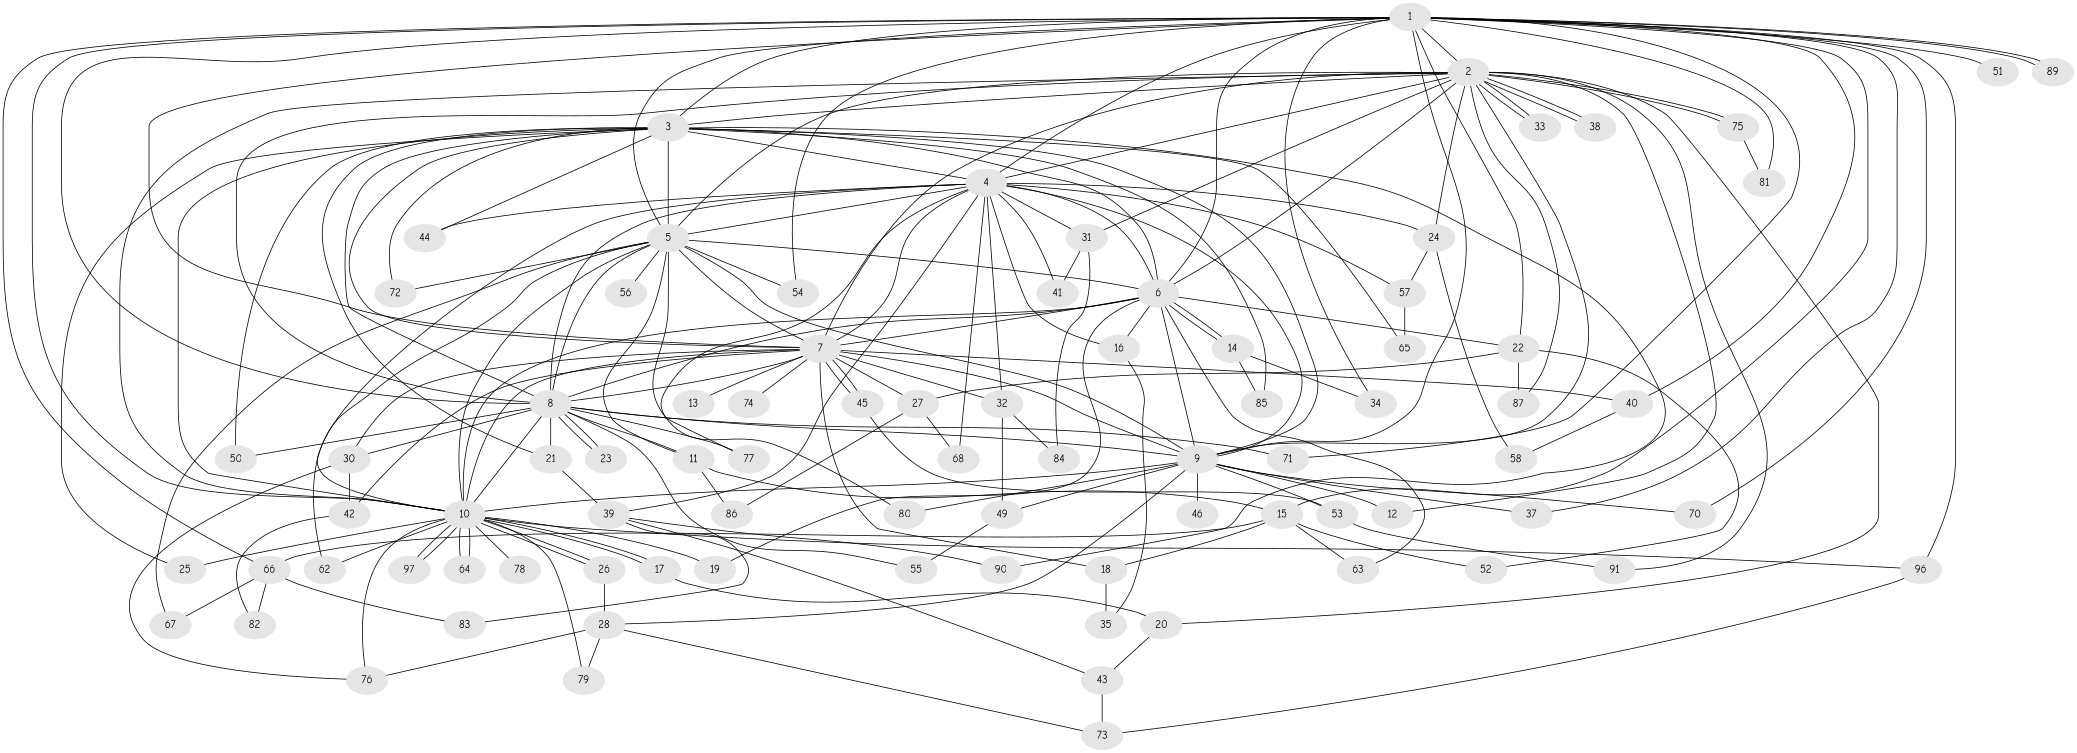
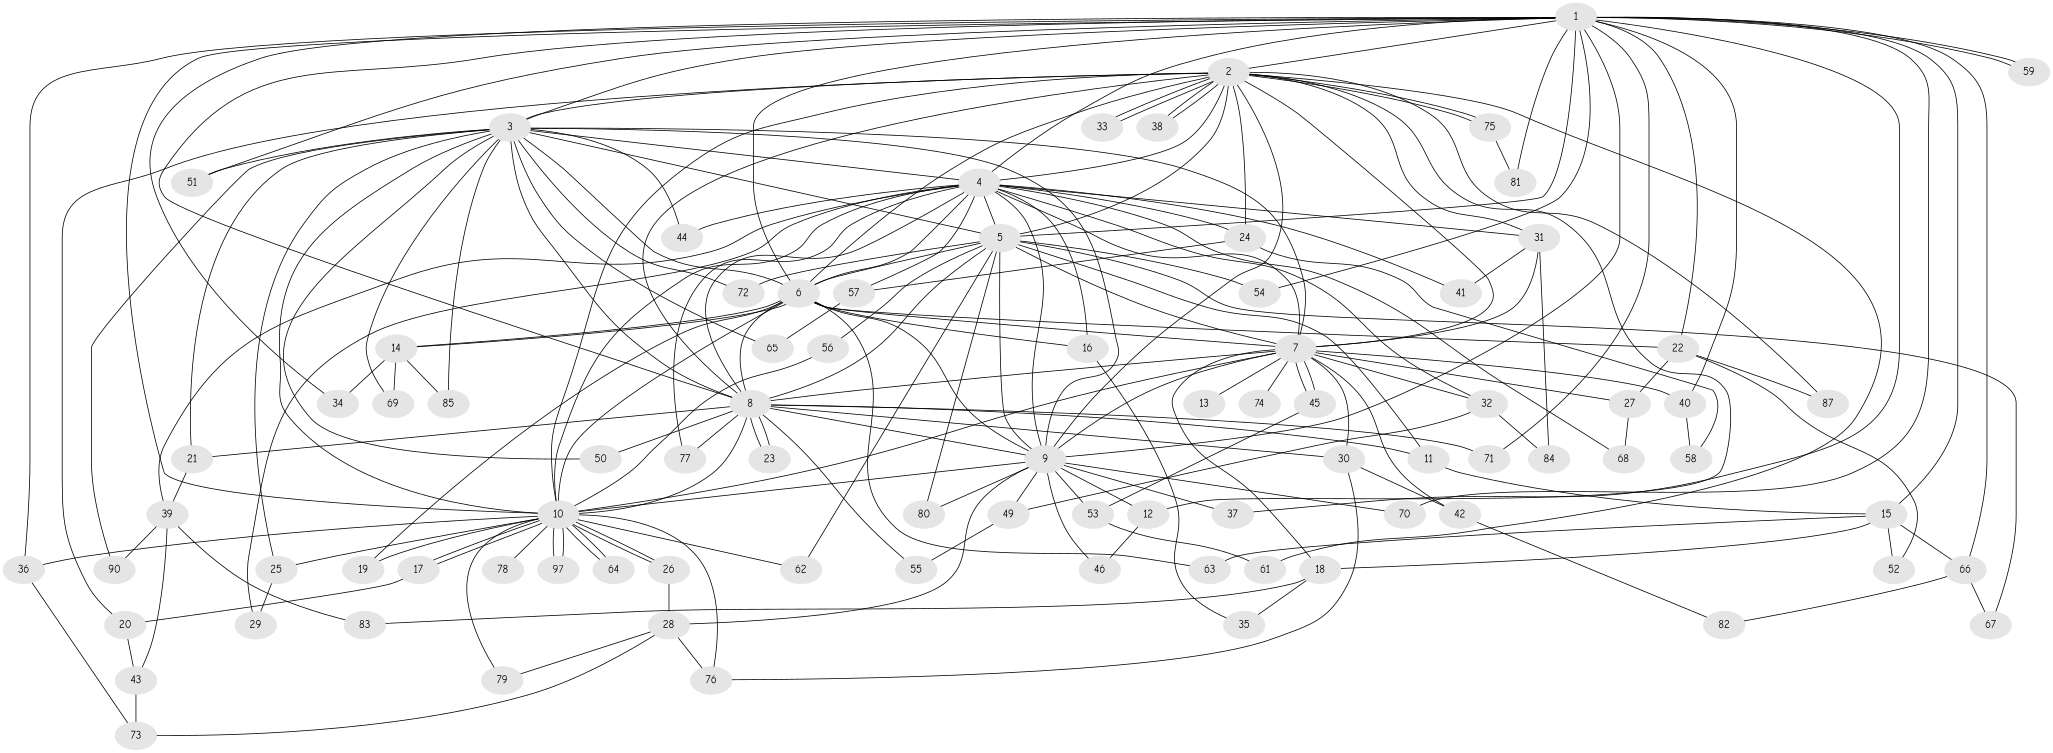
  graph {
    fontname="Comic Neue"
    node [color=gray90 fontname="Comic Neue" style=filled]
    edge [fontname="Comic Neue"]
    1
    2
    3
    4
    5
    6
    7
    8
    9
    10
    15
    22
    34
-   36 [label=96]
+   36
    37
    40
    51
    54
-   59 [label=89]
+   59
    66
    70
    71
    81
    12
    20
    24
    31
    33
    38
-   61 [label=91]
+   61
    75
    87
    21
    25
    44
    50
    n37 [label=90]
    65
+   69
    72
    85
    16
+   29
    32
    39
    41
    57
    68
    77
    56
    11
    62
    67
    80
    14
    19
    63
    13
    18
    27
    30
    42
    45
    74
    23
    55
    28
    46
    49
    53
    17
    26
    n73 [label=97]
    64
    78
    79
    76
    52
    73
    58
    82
    43
    84
    35
    83
-   86
    1 -- 2
    1 -- 3
    1 -- 4
    1 -- 5
    1 -- 6
-   1 -- 7
+   31 -- 7
    1 -- 8
    1 -- 9
    1 -- 10
    1 -- 15
    1 -- 22
    1 -- 34
    1 -- 36
    1 -- 37
    1 -- 40
    1 -- 51
    1 -- 54
    1 -- 59
    1 -- 59
    1 -- 66
    1 -- 70
    1 -- 71
    1 -- 81
    2 -- 3
    2 -- 4
    2 -- 5
    2 -- 6
    2 -- 7
    2 -- 8
    2 -- 9
    2 -- 10
    2 -- 12
    2 -- 20
    2 -- 24
    2 -- 31
    2 -- 33
    2 -- 33
    2 -- 38
    2 -- 38
    2 -- 61
    2 -- 75
    2 -- 75
    2 -- 87
    3 -- 4
    3 -- 5
    3 -- 6
    3 -- 7
    3 -- 8
    3 -- 9
    3 -- 10
+   3 -- 51
    3 -- 21
    3 -- 25
    3 -- 44
    3 -- 50
    3 -- n37
    3 -- 65
+   3 -- 69
    3 -- 72
    3 -- 85
    4 -- 5
    4 -- 6
    4 -- 7
    4 -- 8
    4 -- 9
    4 -- 10
    4 -- 24
    4 -- 31
    4 -- 44
    4 -- 16
+   4 -- 29
    4 -- 32
    4 -- 39
    4 -- 41
    4 -- 57
    4 -- 68
    4 -- 77
    5 -- 6
    5 -- 7
    5 -- 8
    5 -- 9
-   5 -- 10
+   56 -- 10
    5 -- 54
    5 -- 72
    5 -- 56
    5 -- 11
    5 -- 62
    5 -- 67
    5 -- 80
    6 -- 7
    6 -- 8
    6 -- 9
    6 -- 10
    6 -- 22
    6 -- 16
    6 -- 14
    6 -- 14
    6 -- 19
    6 -- 63
    7 -- 8
    7 -- 9
    7 -- 10
    7 -- 40
    7 -- 32
    7 -- 13
    7 -- 18
    7 -- 27
    7 -- 30
    7 -- 42
    7 -- 45
    7 -- 45
    7 -- 74
    8 -- 9
    8 -- 10
    8 -- 71
    8 -- 21
    8 -- 50
    8 -- 77
    8 -- 11
    8 -- 30
    8 -- 23
    8 -- 23
    8 -- 55
    9 -- 10
    9 -- 37
    9 -- 70
    9 -- 12
    9 -- 80
    9 -- 28
    9 -- 46
    9 -- 49
    9 -- 53
    10 -- 36
    10 -- 25
    10 -- 62
    10 -- 19
    10 -- 17
    10 -- 17
    10 -- 26
    10 -- 26
    10 -- n73
    10 -- n73
    10 -- 64
    10 -- 64
    10 -- 78
    10 -- 79
    10 -- 76
    15 -- 66
    15 -- 63
    15 -- 18
    15 -- 52
    22 -- 87
    22 -- 27
    22 -- 52
    36 -- 73
    40 -- 58
    66 -- 67
    66 -- 82
+   12 -- 46
    20 -- 43
    24 -- 57
    24 -- 58
    31 -- 41
    31 -- 84
    75 -- 81
    21 -- 39
+   25 -- 29
    16 -- 35
    32 -- 49
    32 -- 84
    39 -- n37
    39 -- 43
    39 -- 83
    57 -- 65
    11 -- 15
-   11 -- 86
    14 -- 34
+   14 -- 69
    14 -- 85
    18 -- 35
-   66 -- 83
+   18 -- 83
    27 -- 68
-   27 -- 86
    30 -- 42
    30 -- 76
    42 -- 82
    45 -- 53
    28 -- 79
    28 -- 76
    28 -- 73
    49 -- 55
    53 -- 61
    17 -- 20
    26 -- 28
    43 -- 73
  }
